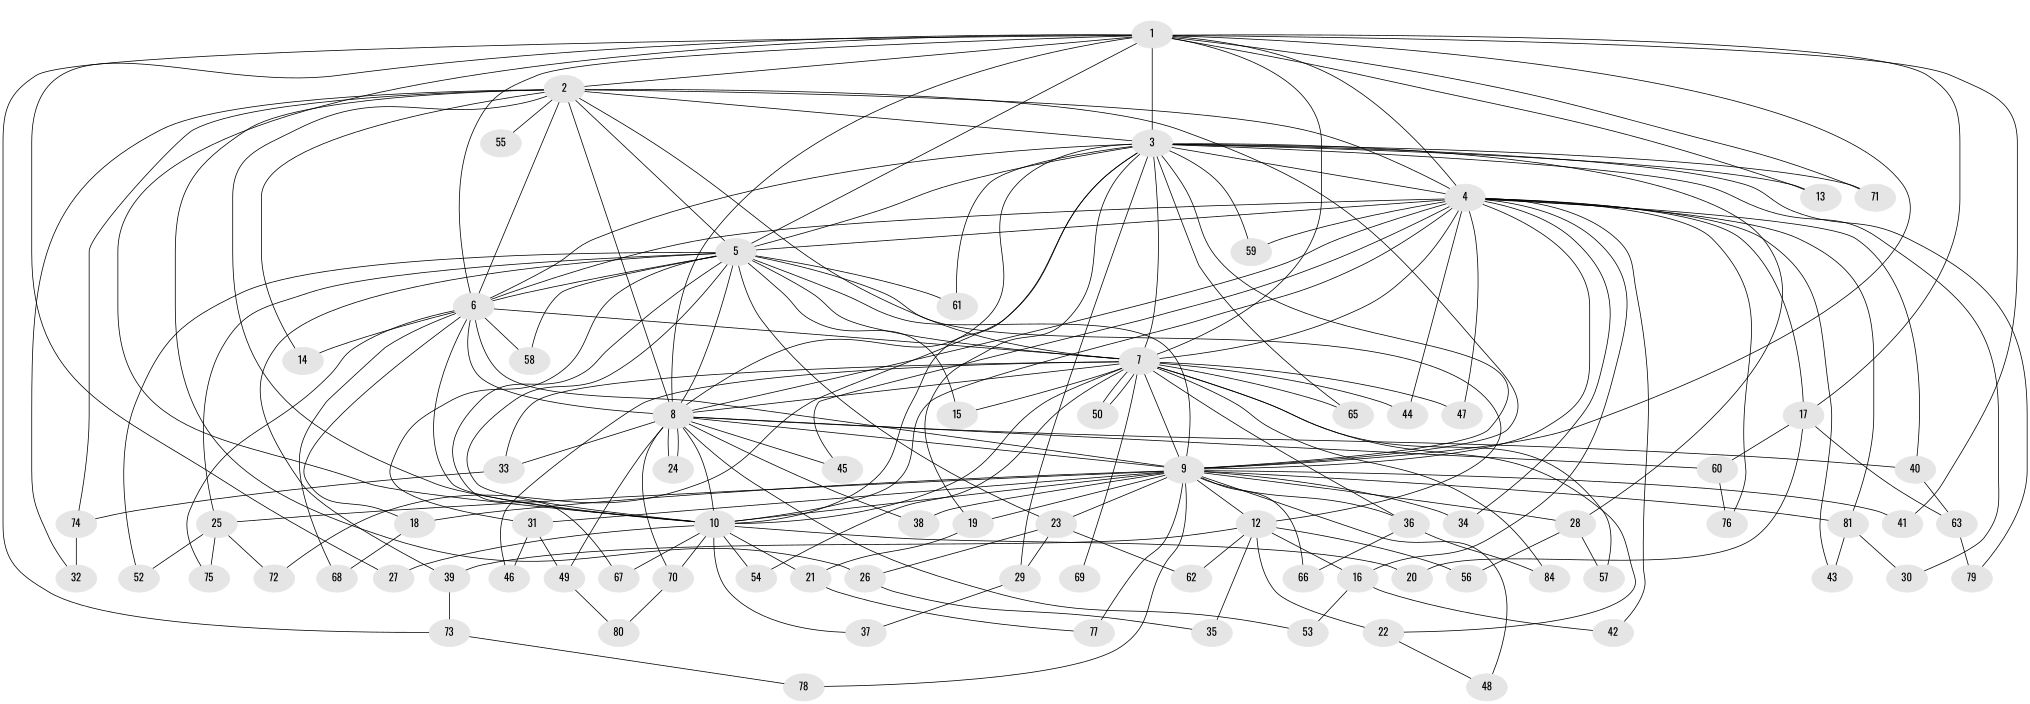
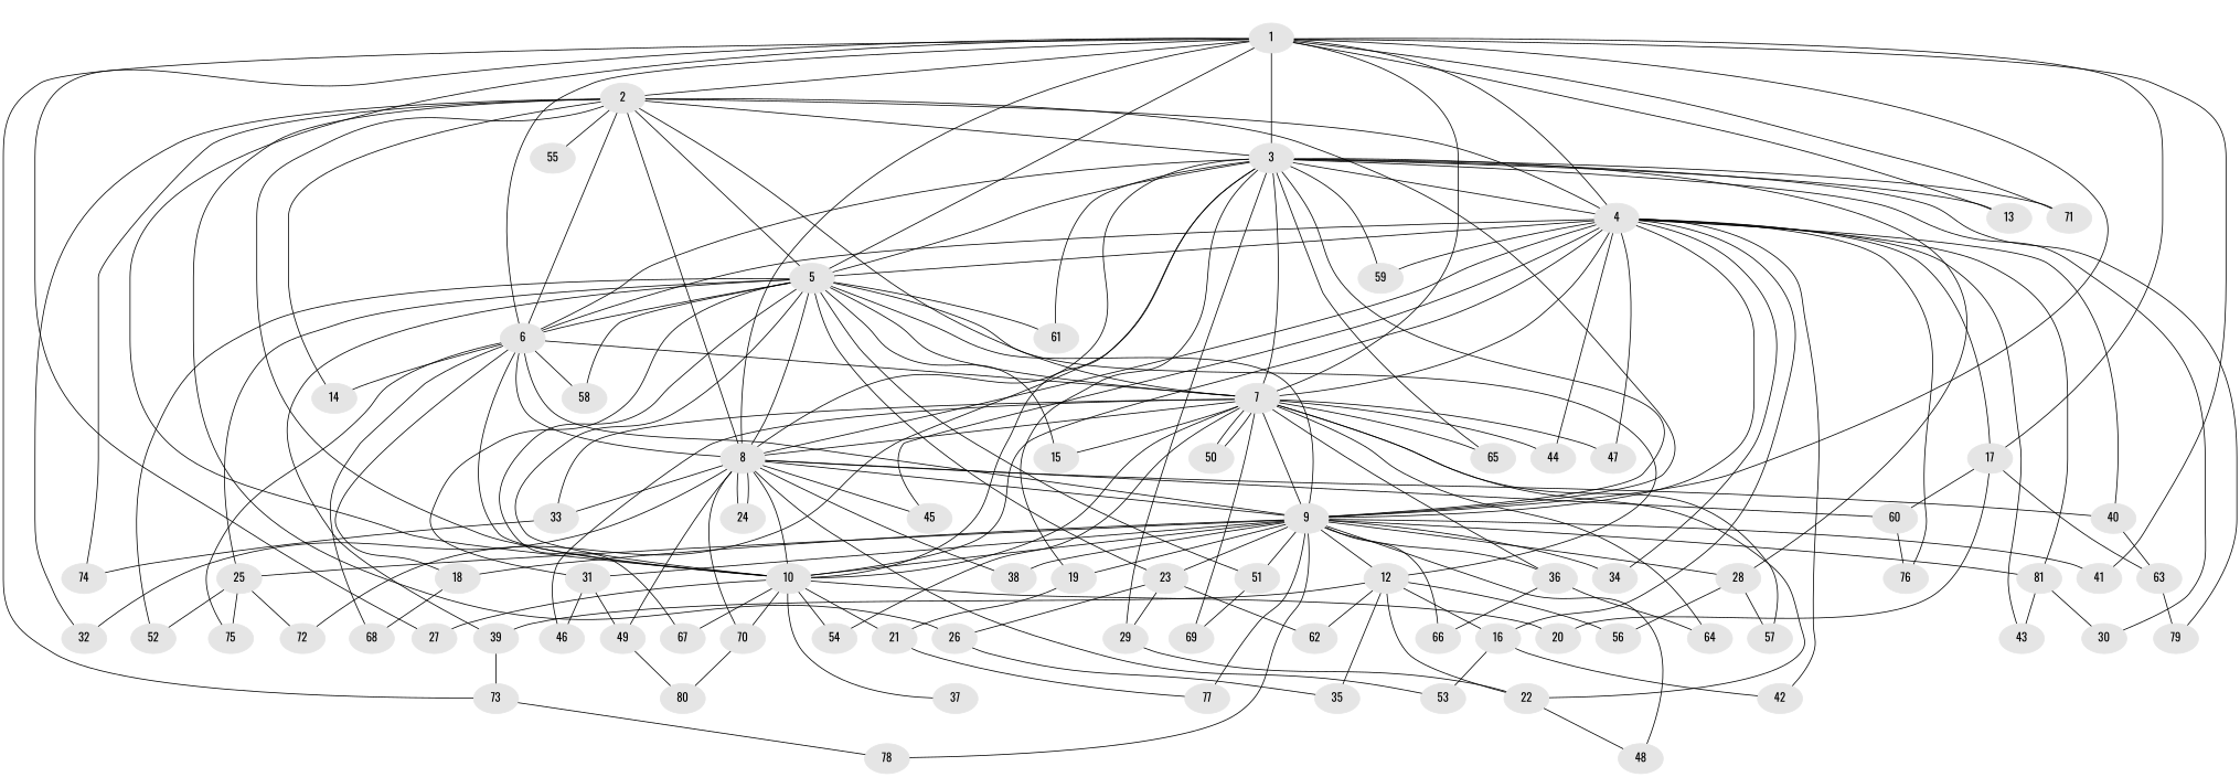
  graph {
    fontname=Oswald
    node [color=gray90 fontname=Oswald style=filled]
    edge [fontname=Oswald]
    1
    2
    3
    4
    5
    6
    7
    8
    9
    10
    13
    17
    27
    41
    71
    73
    14
    26
    32
    55
    74
    19
    28
    29
    30
    59
    61
    65
    72
    79
    n31 [label=81]
    16
    34
    40
    42
    43
    44
    45
    47
    76
    12
    15
    23
    25
    31
    39
+   51
    52
    58
    67
    18
    68
    75
    22
    33
    36
    46
    50
    54
    57
-   64 [label=84]
+   64
    69
    24
    38
    49
    53
    60
    70
    78
    48
    66
    77
    20
    21
    37
    63
    35
    56
    62
    80
    1 -- 2
    1 -- 3
    1 -- 4
    1 -- 5
    1 -- 6
    1 -- 7
    1 -- 8
    1 -- 9
    1 -- 10
    1 -- 13
    1 -- 17
    1 -- 27
    1 -- 41
    1 -- 71
    1 -- 73
    2 -- 3
    2 -- 4
    2 -- 5
    2 -- 6
    2 -- 7
    2 -- 8
    2 -- 9
    2 -- 10
    2 -- 14
    2 -- 26
    2 -- 32
    2 -- 55
    2 -- 74
    3 -- 4
    3 -- 5
    3 -- 6
    3 -- 7
    3 -- 8
    3 -- 9
    3 -- 10
    3 -- 13
    3 -- 71
    3 -- 19
    3 -- 28
    3 -- 29
    3 -- 30
    3 -- 59
    3 -- 61
    3 -- 65
    3 -- 72
    3 -- 79
    4 -- 5
    4 -- 6
    4 -- 7
    4 -- 8
    4 -- 9
    4 -- 10
    4 -- 17
    4 -- 59
    4 -- n31
    4 -- 16
    4 -- 34
    4 -- 40
    4 -- 42
    4 -- 43
    4 -- 44
    4 -- 45
    4 -- 47
    4 -- 76
    5 -- 6
    5 -- 7
    5 -- 8
    5 -- 9
    5 -- 10
    5 -- 61
    5 -- 12
    5 -- 15
    5 -- 23
    5 -- 25
    5 -- 31
    5 -- 39
+   5 -- 51
    5 -- 52
    5 -- 58
    5 -- 67
    6 -- 7
    6 -- 8
    6 -- 9
    6 -- 10
    6 -- 14
    6 -- 58
    6 -- 18
    6 -- 68
    6 -- 75
    7 -- 8
    7 -- 9
    7 -- 10
    7 -- 65
    7 -- 44
    7 -- 47
    7 -- 15
    7 -- 22
    7 -- 33
    7 -- 36
    7 -- 46
    7 -- 50
    7 -- 50
    7 -- 54
    7 -- 57
    7 -- 64
    7 -- 69
    8 -- 9
    8 -- 10
-   74 -- 32
+   8 -- 32
    8 -- 40
    8 -- 45
    8 -- 33
    8 -- 24
    8 -- 24
    8 -- 38
    8 -- 49
    8 -- 53
    8 -- 60
    8 -- 70
    9 -- 10
    9 -- 41
    9 -- 19
    9 -- 28
    9 -- n31
    9 -- 34
    9 -- 12
    9 -- 23
    9 -- 25
    9 -- 31
+   9 -- 51
    9 -- 18
    9 -- 36
    9 -- 38
    9 -- 78
    9 -- 48
    9 -- 66
    9 -- 77
    10 -- 27
    10 -- 67
    10 -- 54
    10 -- 70
    10 -- 20
    10 -- 21
    10 -- 37
    17 -- 60
    17 -- 20
    17 -- 63
    73 -- 78
    26 -- 35
    19 -- 21
    28 -- 57
    28 -- 56
-   29 -- 37
+   29 -- 22
    n31 -- 30
    n31 -- 43
    16 -- 42
    16 -- 53
    40 -- 63
    12 -- 16
    12 -- 39
    12 -- 22
    12 -- 35
    12 -- 56
    12 -- 62
    23 -- 26
    23 -- 29
    23 -- 62
    25 -- 72
    25 -- 52
    25 -- 75
    31 -- 46
    31 -- 49
    39 -- 73
+   51 -- 69
    18 -- 68
    22 -- 48
    33 -- 74
    36 -- 64
    36 -- 66
    49 -- 80
    60 -- 76
    70 -- 80
    21 -- 77
    63 -- 79
  }
